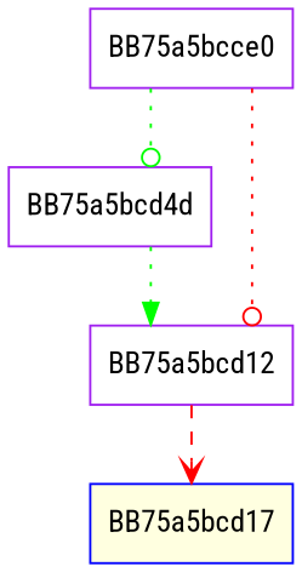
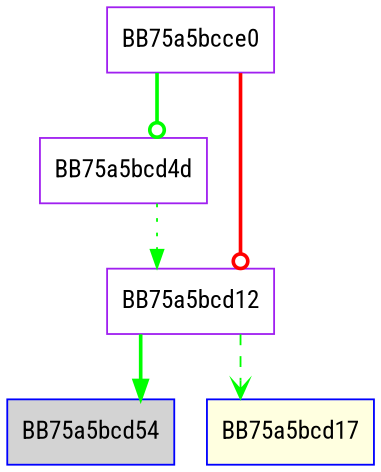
  digraph {
    fontname="Roboto Condensed"
    splines=ortho
    node [color=purple fillcolor=white fontname="Roboto Condensed" shape=box style=filled]
    edge [arrowhead=odot color=green fontname="Roboto Condensed" style=dotted]
    BB75a5bcce0
    BB75a5bcd4d
    BB75a5bcd12
+   BB75a5bcd54 [color=blue fillcolor=lightgrey]
    BB75a5bcd17 [color=blue fillcolor=lightyellow]
-   BB75a5bcce0 -> BB75a5bcd4d
-   BB75a5bcce0 -> BB75a5bcd12 [color=red]
+   BB75a5bcce0 -> BB75a5bcd4d [style=bold]
+   BB75a5bcce0 -> BB75a5bcd12 [color=red style=bold]
    BB75a5bcd4d -> BB75a5bcd12 [arrowhead=normal]
-   BB75a5bcd12 -> BB75a5bcd17 [arrowhead=vee color=red style=dashed]
+   BB75a5bcd12 -> BB75a5bcd54 [arrowhead=normal style=bold]
+   BB75a5bcd12 -> BB75a5bcd17 [arrowhead=vee style=dashed]
  }
